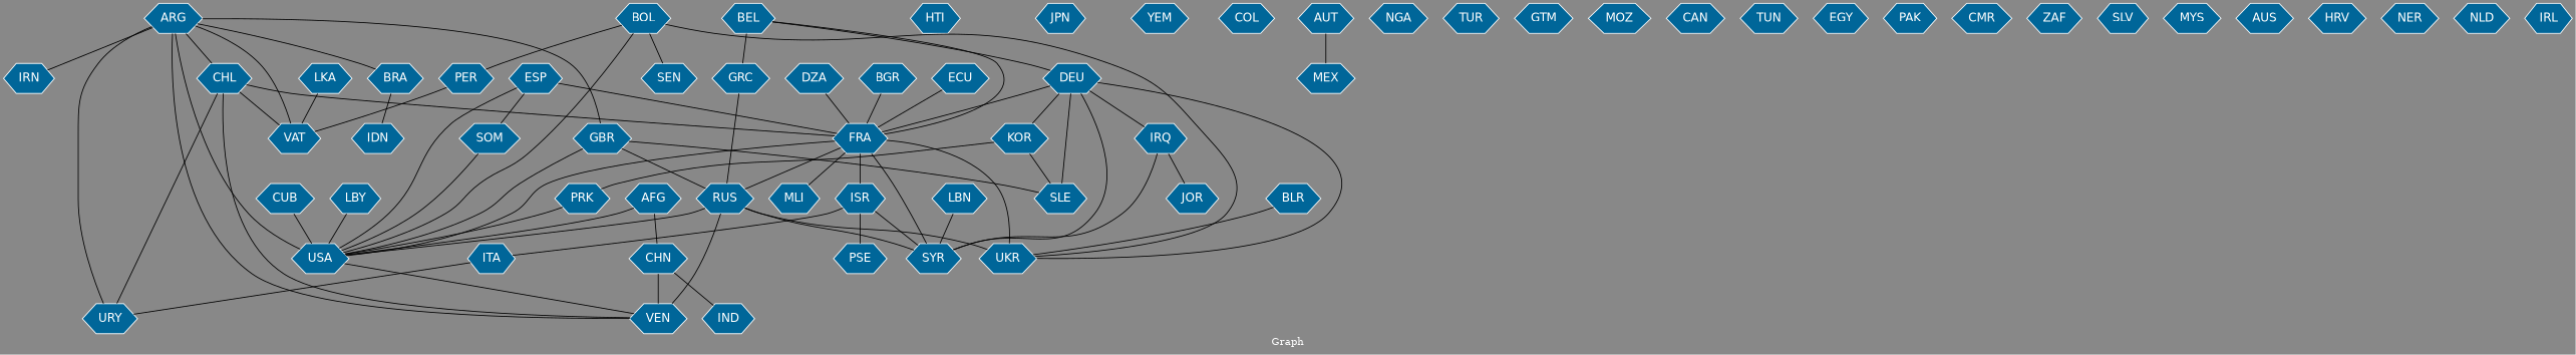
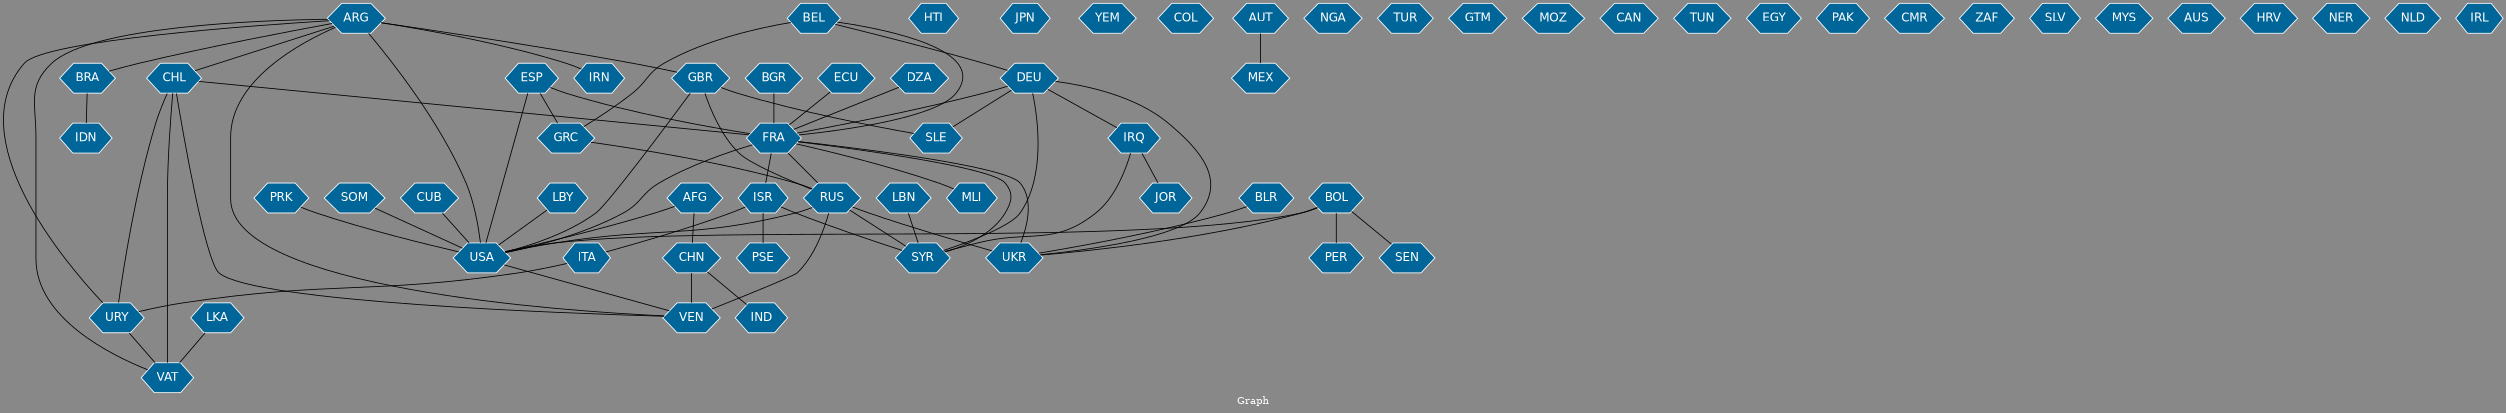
  graph {
    bgcolor="#888888"
    fontcolor=white
    fontsize=12
    label="Graph"
    node [color=white fillcolor="#006699" fontcolor=white fontname=Helvetica shape=hexagon style=filled]
    edge [arrowhead=open color=black fontcolor=white fontname=Courier fontsize=12 weight=1]
    n1 [label=SYR]
    n2 [label=HTI]
    n3 [label=GRC]
    n4 [label=RUS]
    n5 [label=USA]
    n6 [label=VEN]
    n7 [label=UKR]
    n8 [label=FRA]
    n9 [label=ISR]
    n10 [label=MLI]
    n11 [label=GBR]
    n12 [label=SLE]
    n13 [label=ITA]
    n14 [label=PSE]
    n15 [label=ARG]
    n16 [label=BRA]
    n17 [label=VAT]
    n18 [label=CHL]
    n19 [label=IRN]
    n20 [label=URY]
    n21 [label=IDN]
    n22 [label=JPN]
    n23 [label=DEU]
    n24 [label=IRQ]
-   n25 [label=KOR]
    n26 [label=JOR]
    n27 [label=PRK]
    n28 [label=BEL]
    n29 [label=YEM]
    n30 [label=SOM]
    n31 [label=CUB]
    n32 [label=COL]
    n33 [label=MEX]
    n34 [label=NGA]
    n35 [label=TUR]
    n36 [label=BOL]
    n37 [label=PER]
    n38 [label=SEN]
    n39 [label=LBY]
    n40 [label=AUT]
    n41 [label=GTM]
    n42 [label=LKA]
    n43 [label=ESP]
    n44 [label=DZA]
    n45 [label=CHN]
    n46 [label=IND]
    n47 [label=MOZ]
    n48 [label=LBN]
    n49 [label=AFG]
    n50 [label=CAN]
    n51 [label=TUN]
    n52 [label=BLR]
    n53 [label=EGY]
    n54 [label=PAK]
    n55 [label=CMR]
    n56 [label=ZAF]
    n57 [label=SLV]
    n58 [label=MYS]
    n59 [label=AUS]
    n60 [label=HRV]
    n61 [label=NER]
    n62 [label=NLD]
    n63 [label=BGR]
    n64 [label=IRL]
    n65 [label=ECU]
    n3 -- n4
    n4 -- n1
    n4 -- n5
    n4 -- n6 [weight=4]
    n4 -- n7 [weight=6]
    n5 -- n6
    n8 -- n1
    n8 -- n4 [weight=2]
    n8 -- n5 [weight=2]
    n8 -- n7
    n8 -- n9 [weight=5]
    n8 -- n10
    n9 -- n1
    n9 -- n13
    n9 -- n14 [weight=3]
    n11 -- n4
    n11 -- n5
    n11 -- n12
    n13 -- n20
    n15 -- n5 [weight=3]
    n15 -- n6
    n15 -- n11
    n15 -- n16
    n15 -- n17
    n15 -- n18
    n15 -- n19
    n15 -- n20
    n16 -- n21 [weight=3]
    n18 -- n6
    n18 -- n8
    n18 -- n17 [weight=2]
    n18 -- n20
-   n37 -- n17
+   n20 -- n17
    n23 -- n1
    n23 -- n7
    n23 -- n8
    n23 -- n12
    n23 -- n24
-   n23 -- n25
    n24 -- n1
    n24 -- n26
-   n25 -- n12
-   n25 -- n27
    n27 -- n5
    n28 -- n3 [weight=2]
    n28 -- n8
    n28 -- n23
    n30 -- n5
    n31 -- n5 [weight=8]
    n36 -- n5
    n36 -- n7 [weight=2]
    n36 -- n37 [weight=2]
    n36 -- n38
    n39 -- n5
    n40 -- n33
    n42 -- n17 [weight=2]
-   n43 -- n30
+   n43 -- n3
    n43 -- n5
    n43 -- n8
    n44 -- n8
    n45 -- n6 [weight=2]
    n45 -- n46
    n48 -- n1
    n49 -- n5
    n49 -- n45
    n52 -- n7 [weight=2]
    n63 -- n8
    n65 -- n8
  }
